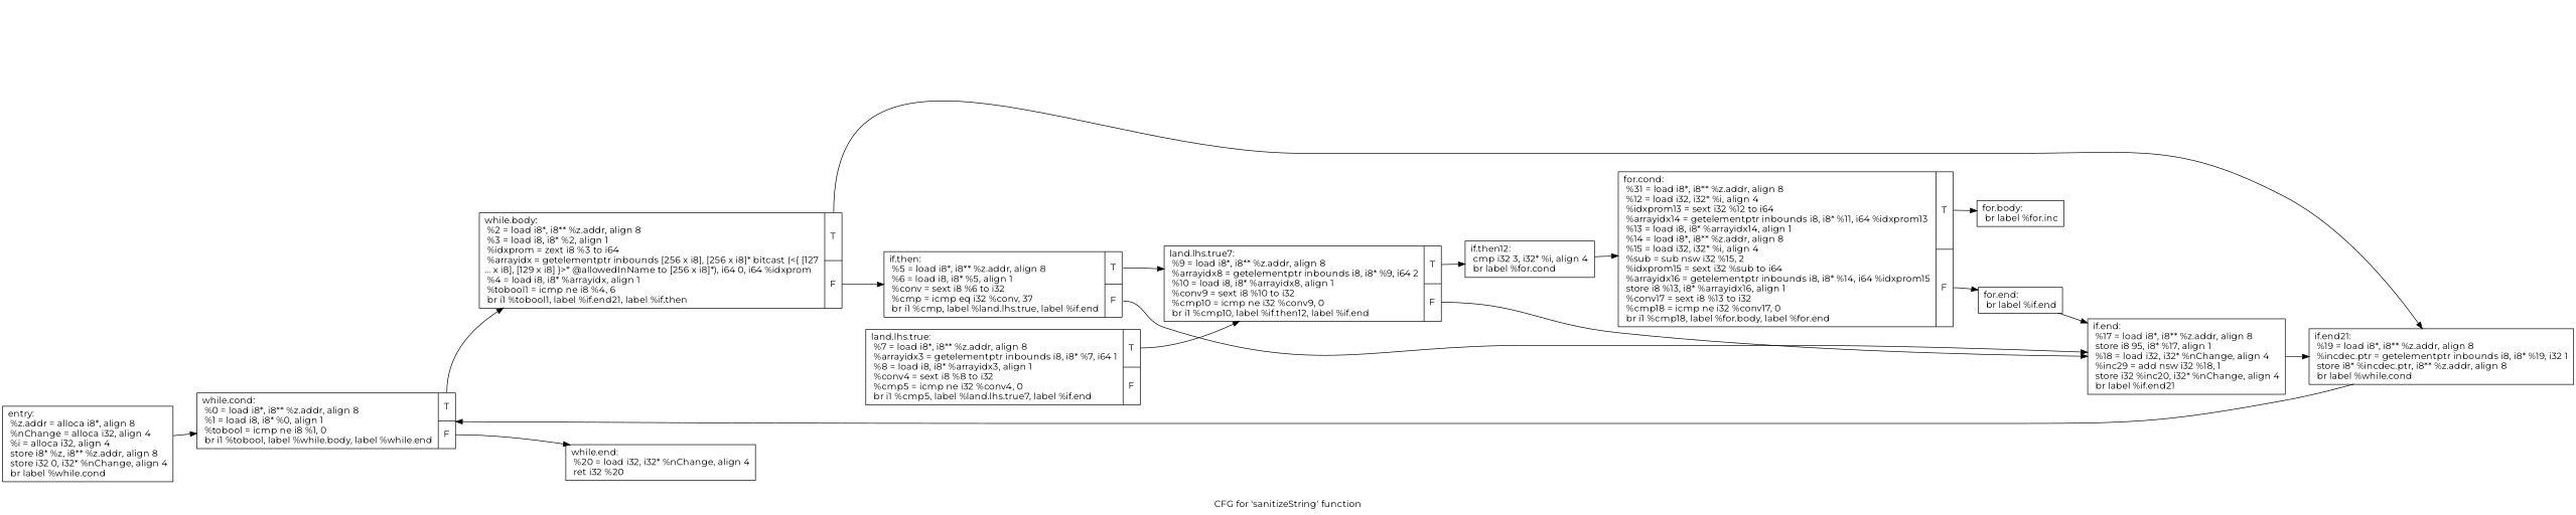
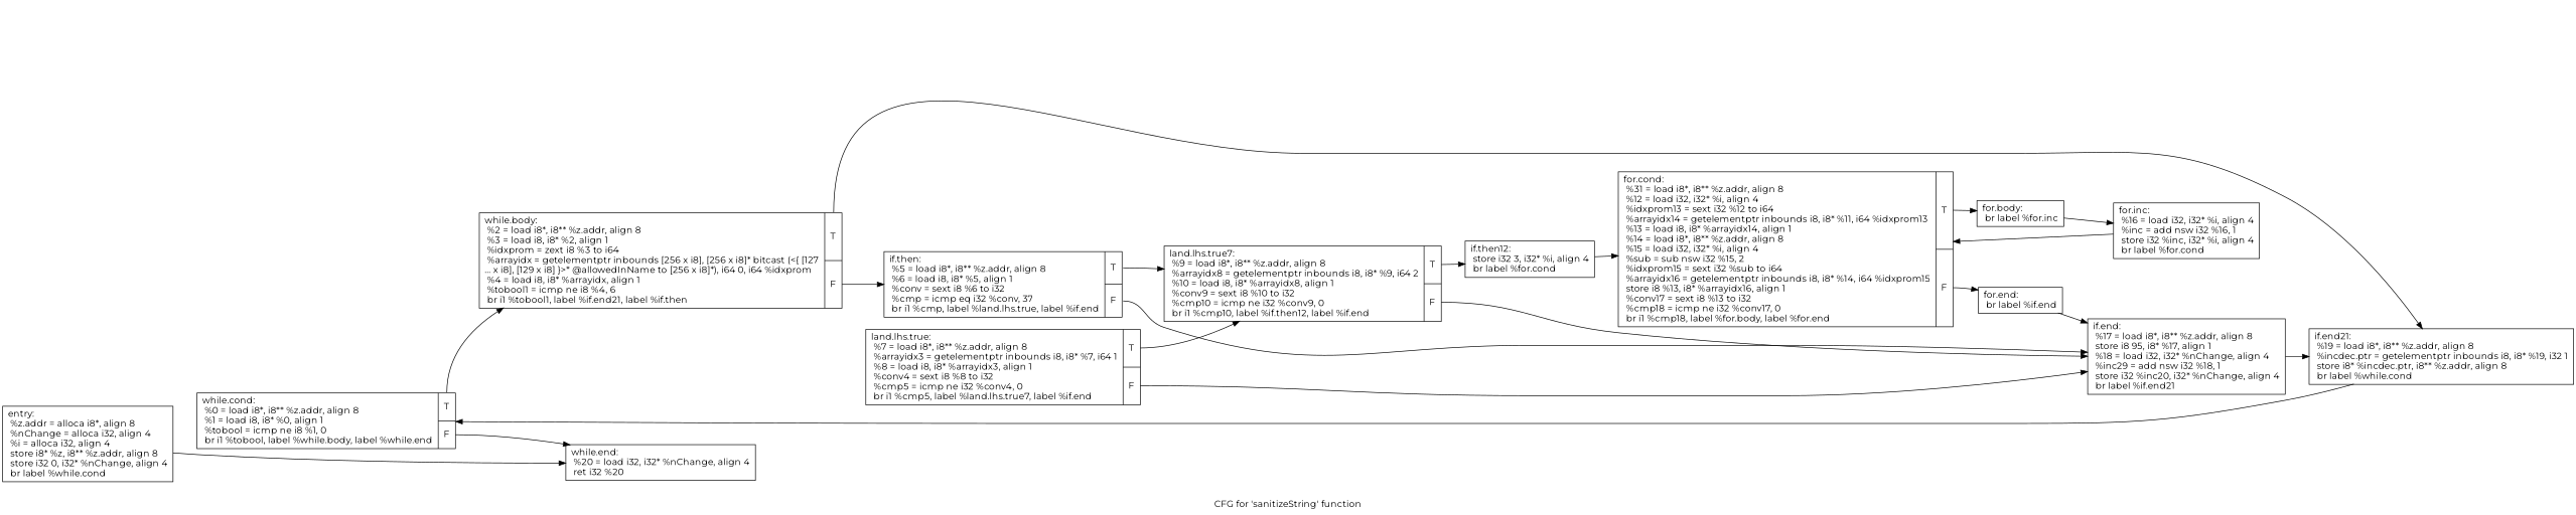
  digraph {
    fontname=Montserrat
    label="CFG for 'sanitizeString' function"
    rankdir=LR
    node [fontname=Montserrat shape=record]
    edge [fontname=Montserrat]
    n1 [label="{entry:\l  %z.addr = alloca i8*, align 8\l  %nChange = alloca i32, align 4\l  %i = alloca i32, align 4\l  store i8* %z, i8** %z.addr, align 8\l  store i32 0, i32* %nChange, align 4\l  br label %while.cond\l}"]
    n2 [label="{while.cond:                                       \l  %0 = load i8*, i8** %z.addr, align 8\l  %1 = load i8, i8* %0, align 1\l  %tobool = icmp ne i8 %1, 0\l  br i1 %tobool, label %while.body, label %while.end\l|{<s0>T|<s1>F}}"]
    n3 [label="{while.body:                                       \l  %2 = load i8*, i8** %z.addr, align 8\l  %3 = load i8, i8* %2, align 1\l  %idxprom = zext i8 %3 to i64\l  %arrayidx = getelementptr inbounds [256 x i8], [256 x i8]* bitcast (\<\{ [127\l... x i8], [129 x i8] \}\>* @allowedInName to [256 x i8]*), i64 0, i64 %idxprom\l  %4 = load i8, i8* %arrayidx, align 1\l  %tobool1 = icmp ne i8 %4, 6\l  br i1 %tobool1, label %if.end21, label %if.then\l|{<s0>T|<s1>F}}"]
    n4 [label="{while.end:                                        \l  %20 = load i32, i32* %nChange, align 4\l  ret i32 %20\l}"]
    n5 [label="{if.end21:                                         \l  %19 = load i8*, i8** %z.addr, align 8\l  %incdec.ptr = getelementptr inbounds i8, i8* %19, i32 1\l  store i8* %incdec.ptr, i8** %z.addr, align 8\l  br label %while.cond\l}"]
    n6 [label="{if.then:                                          \l  %5 = load i8*, i8** %z.addr, align 8\l  %6 = load i8, i8* %5, align 1\l  %conv = sext i8 %6 to i32\l  %cmp = icmp eq i32 %conv, 37\l  br i1 %cmp, label %land.lhs.true, label %if.end\l|{<s0>T|<s1>F}}"]
    n7 [label="{if.end:                                           \l  %17 = load i8*, i8** %z.addr, align 8\l  store i8 95, i8* %17, align 1\l  %18 = load i32, i32* %nChange, align 4\l  %inc29 = add nsw i32 %18, 1\l  store i32 %inc20, i32* %nChange, align 4\l  br label %if.end21\l}"]
    n8 [label="{land.lhs.true7:                                   \l  %9 = load i8*, i8** %z.addr, align 8\l  %arrayidx8 = getelementptr inbounds i8, i8* %9, i64 2\l  %10 = load i8, i8* %arrayidx8, align 1\l  %conv9 = sext i8 %10 to i32\l  %cmp10 = icmp ne i32 %conv9, 0\l  br i1 %cmp10, label %if.then12, label %if.end\l|{<s0>T|<s1>F}}"]
    n9 [label="{land.lhs.true:                                    \l  %7 = load i8*, i8** %z.addr, align 8\l  %arrayidx3 = getelementptr inbounds i8, i8* %7, i64 1\l  %8 = load i8, i8* %arrayidx3, align 1\l  %conv4 = sext i8 %8 to i32\l  %cmp5 = icmp ne i32 %conv4, 0\l  br i1 %cmp5, label %land.lhs.true7, label %if.end\l|{<s0>T|<s1>F}}"]
-   n10 [label="{if.then12:                                        \l  cmp i32 3, i32* %i, align 4\l  br label %for.cond\l}"]
+   n10 [label="{if.then12:                                        \l  store i32 3, i32* %i, align 4\l  br label %for.cond\l}"]
    n11 [label="{for.cond:                                         \l  %31 = load i8*, i8** %z.addr, align 8\l  %12 = load i32, i32* %i, align 4\l  %idxprom13 = sext i32 %12 to i64\l  %arrayidx14 = getelementptr inbounds i8, i8* %11, i64 %idxprom13\l  %13 = load i8, i8* %arrayidx14, align 1\l  %14 = load i8*, i8** %z.addr, align 8\l  %15 = load i32, i32* %i, align 4\l  %sub = sub nsw i32 %15, 2\l  %idxprom15 = sext i32 %sub to i64\l  %arrayidx16 = getelementptr inbounds i8, i8* %14, i64 %idxprom15\l  store i8 %13, i8* %arrayidx16, align 1\l  %conv17 = sext i8 %13 to i32\l  %cmp18 = icmp ne i32 %conv17, 0\l  br i1 %cmp18, label %for.body, label %for.end\l|{<s0>T|<s1>F}}"]
    n12 [label="{for.body:                                         \l  br label %for.inc\l}"]
    n13 [label="{for.end:                                          \l  br label %if.end\l}"]
-   n1 -> n2
+   n14 [label="{for.inc:                                          \l  %16 = load i32, i32* %i, align 4\l  %inc = add nsw i32 %16, 1\l  store i32 %inc, i32* %i, align 4\l  br label %for.cond\l}"]
+   n1 -> n4
    n2 -> n3 [tailport=s0]
    n2 -> n4 [tailport=s1]
    n3 -> n5 [tailport=s0]
    n3 -> n6 [tailport=s1]
    n5 -> n2
    n6 -> n7 [tailport=s1]
    n6 -> n8 [tailport=s0]
    n7 -> n5
    n8 -> n7 [tailport=s1]
    n8 -> n10 [tailport=s0]
+   n9 -> n7 [tailport=s1]
    n9 -> n8 [tailport=s0]
    n10 -> n11
    n11 -> n12 [tailport=s0]
    n11 -> n13 [tailport=s1]
+   n12 -> n14
    n13 -> n7
+   n14 -> n11
  }
